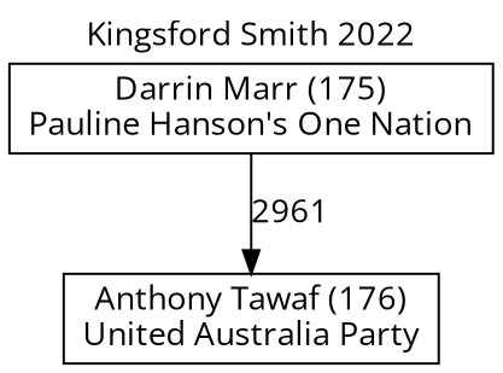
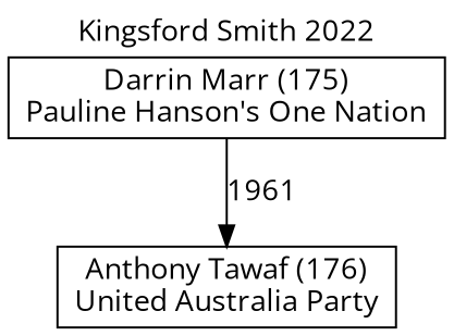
  digraph {
    label="Kingsford Smith 2022"
    labelloc=t
    mclimit=10
    fontname="Open Sans"
    node [shape=box fontname="Open Sans"]
    n1 [label="Anthony Tawaf (176)\nUnited Australia Party"]
    n2 [label="Darrin Marr (175)\nPauline Hanson's One Nation"]
-   n2 -> n1 [label=2961 fontname="Open Sans"]
+   n2 -> n1 [label=1961 fontname="Open Sans"]
  }
